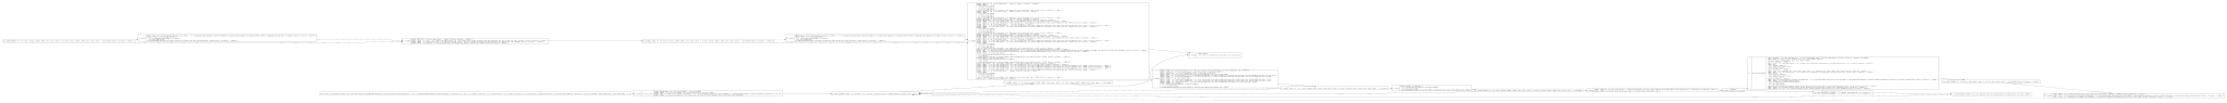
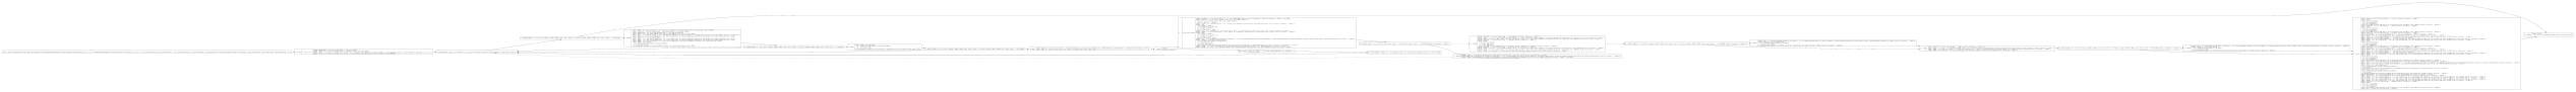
  digraph {
    fontname="IBM Plex Mono"
    rankdir=LR
    node [fontname="IBM Plex Mono" shape=record]
    edge [fontname="IBM Plex Mono"]
    n1 [label="{0\:\ 0x0000|MTH_ENTER_BLOCK\l|0x0000: NEW_INSTANCE  (r0 I:java.util.HashMap) =  java.util.HashMap \l0x0002: INVOKE  (r0 I:java.util.HashMap) java.util.HashMap.\<init\>():void type: DIRECT \l0x0005: IGET  (r1 I:java.util.List\<java.lang.String\>) = (r7 I:com.ghanapostgps.ghanapost.db.SpatialiteDBUtil) com.ghanapostgps.ghanapost.db.SpatialiteDBUtil.RegionsDB java.util.List \l0x0007: INVOKE  (r1 I:java.util.Iterator) = (r1 I:java.util.List) java.util.List.iterator():java.util.Iterator type: INTERFACE \l}"]
    n2 [label="{1\:\ 0x000b|0x000b: INVOKE  (r2 I:boolean) = (r1 I:java.util.Iterator) java.util.Iterator.hasNext():boolean type: INTERFACE \l}"]
    n3 [label="{2\:\ 0x000f|0x000f: IF  (r2 I:?[int, boolean, OBJECT, ARRAY, byte, short, char]) == (0 ?[int, boolean, OBJECT, ARRAY, byte, short, char])  \-\> B:22:0x0104 \l}"]
    n4 [label="{3\:\ 0x0011|0x0011: INVOKE  (r2 I:java.lang.Object) = (r1 I:java.util.Iterator) java.util.Iterator.next():java.lang.Object type: INTERFACE \l0x0015: CHECK_CAST  (r2 I:java.lang.String) = (java.lang.String) (r2 I:?[OBJECT, ARRAY]) \l0x0017: NEW_INSTANCE  (r3 I:java.lang.StringBuilder) =  java.lang.StringBuilder \l0x0019: INVOKE  (r3 I:java.lang.StringBuilder) java.lang.StringBuilder.\<init\>():void type: DIRECT \l0x001c: IGET  (r4 I:java.lang.String) = (r7 I:com.ghanapostgps.ghanapost.db.SpatialiteDBUtil) com.ghanapostgps.ghanapost.db.SpatialiteDBUtil.DB_PATH java.lang.String \l0x001e: INVOKE  (r3 I:java.lang.StringBuilder), (r4 I:java.lang.String) java.lang.StringBuilder.append(java.lang.String):java.lang.StringBuilder type: VIRTUAL \l0x0021: CONST_STR  (r4 I:java.lang.String) =  \"\/\" \l0x0023: INVOKE  (r3 I:java.lang.StringBuilder), (r4 I:java.lang.String) java.lang.StringBuilder.append(java.lang.String):java.lang.StringBuilder type: VIRTUAL \l0x0026: INVOKE  (r3 I:java.lang.StringBuilder), (r2 I:java.lang.String) java.lang.StringBuilder.append(java.lang.String):java.lang.StringBuilder type: VIRTUAL \l0x0029: INVOKE  (r3 I:java.lang.String) = (r3 I:java.lang.StringBuilder) java.lang.StringBuilder.toString():java.lang.String type: VIRTUAL \l0x002d: INVOKE  (r3 I:boolean) = \l  (r7 I:com.ghanapostgps.ghanapost.db.SpatialiteDBUtil)\l  (r3 I:java.lang.String)\l com.ghanapostgps.ghanapost.db.SpatialiteDBUtil.fileExist(java.lang.String):boolean type: VIRTUAL \l}"]
    n5 [label="{22\:\ 0x0104|0x0104: RETURN  \l  (r0 I:java.util.HashMap\<java.lang.String, java.lang.String\>)\l \l}"]
    n6 [label="{4\:\ 0x0031|0x0031: IF  (r3 I:?[int, boolean, OBJECT, ARRAY, byte, short, char]) == (0 ?[int, boolean, OBJECT, ARRAY, byte, short, char])  \-\> B:1:0x000b \l}"]
    n7 [label="{5\:\ 0x0033|0x0033: INVOKE  (r2 I:boolean) = \l  (r7 I:com.ghanapostgps.ghanapost.db.SpatialiteDBUtil)\l  (r2 I:java.lang.String)\l com.ghanapostgps.ghanapost.db.SpatialiteDBUtil.openDataBase(java.lang.String):boolean type: VIRTUAL \l}"]
    n8 [label="{6\:\ 0x0037|0x0037: IF  (r2 I:?[int, boolean, OBJECT, ARRAY, byte, short, char]) == (0 ?[int, boolean, OBJECT, ARRAY, byte, short, char])  \-\> B:1:0x000b \l}"]
    n9 [label="{7\:\ 0x0039|0x0039: CONST_STR  (r2 I:java.lang.String) =  \"SELECT PostCodeAsaase, District, Region FROM PostCodes WHERE MBRIntersects(MakePOINT(?,?), GeomFromText(PostCodeGeo)) LIMIT 0,1\" \l0x003b: CONST  (r3 I:?[int, float, short, byte, char]) = (2 ?[int, float, short, byte, char]) \l}"]
    n10 [label="{8\:\ 0x003c|SYNTHETIC\lSplitter:B:8:0x003c\l}"]
    n11 [label="{9\:\ ?|Splitter:B:8:0x003c\l|0x003c: NEW_ARRAY  (r3 I:java.lang.Object[]) = (r3 I:int A[IMMUTABLE_TYPE]) type: java.lang.Object[] A[Catch:\{ Exception \-\> 0x00fe \}, TRY_ENTER]\l0x003e: CONST  (r4 I:?[int, float, boolean, short, byte, char, OBJECT, ARRAY]) = \l  (0 ?[int, float, boolean, short, byte, char, OBJECT, ARRAY])\l A[Catch:\{ Exception \-\> 0x00fe \}]\l0x003f: INVOKE  (r5 I:java.lang.Double) = (r8 I:double) java.lang.Double.valueOf(double):java.lang.Double type: STATIC A[Catch:\{ Exception \-\> 0x00fe \}]\l0x0043: APUT  \l  (r3 I:?[OBJECT, ARRAY][])\l  (r4 I:?[int, short, byte, char])\l  (r5 I:?[OBJECT, ARRAY])\l A[Catch:\{ Exception \-\> 0x00fe \}]\l0x0045: CONST  (r4 I:?[boolean, int, float, short, byte, char]) = (1 ?[boolean, int, float, short, byte, char]) A[Catch:\{ Exception \-\> 0x00fe \}]\l0x0046: INVOKE  (r5 I:java.lang.Double) = (r10 I:double) java.lang.Double.valueOf(double):java.lang.Double type: STATIC A[Catch:\{ Exception \-\> 0x00fe \}]\l0x004a: APUT  \l  (r3 I:?[OBJECT, ARRAY][])\l  (r4 I:?[int, short, byte, char])\l  (r5 I:?[OBJECT, ARRAY])\l A[Catch:\{ Exception \-\> 0x00fe \}]\l0x004c: IGET  (r4 I:org.spatialite.database.SQLiteDatabase) = (r7 I:com.ghanapostgps.ghanapost.db.SpatialiteDBUtil) com.ghanapostgps.ghanapost.db.SpatialiteDBUtil.mDataBase org.spatialite.database.SQLiteDatabase A[Catch:\{ Exception \-\> 0x00fe \}]\l0x004e: INVOKE  (r2 I:android.database.Cursor) = \l  (r4 I:org.spatialite.database.SQLiteDatabase)\l  (r2 I:java.lang.String)\l  (r3 I:java.lang.Object[])\l org.spatialite.database.SQLiteDatabase.rawQuery(java.lang.String, java.lang.Object[]):android.database.Cursor type: VIRTUAL A[Catch:\{ Exception \-\> 0x00fe \}]\l0x0052: INVOKE  (r2 I:android.database.Cursor) android.database.Cursor.moveToFirst():boolean type: INTERFACE A[Catch:\{ Exception \-\> 0x00fe \}]\l0x0055: INVOKE  (r3 I:int) = (r2 I:android.database.Cursor) android.database.Cursor.getCount():int type: INTERFACE A[Catch:\{ Exception \-\> 0x00fe \}]\l}"]
    n12 [label="{20\:\ 0x00fe|ExcHandler: Exception null\lSplitter:B:8:0x003c\l|0x00fe: MOVE_EXCEPTION  (r2 I:?[OBJECT]) =  \l}"]
    n13 [label="{10\:\ 0x0059|0x0059: IF  (r3 I:?[int, byte, short, char]) \<= (0 ?[int, byte, short, char])  \-\> B:18:0x00f4 A[Catch:\{ Exception \-\> 0x00fe \}]\l}"]
    n14 [label="{21\:\ 0x00ff|0x00ff: INVOKE  (r2 I:java.lang.Exception) java.lang.Exception.printStackTrace():void type: VIRTUAL \l}"]
+   n15 [label="{11\:\ 0x005b|0x005b: CONST_STR  (r3 I:java.lang.String) =  \"PostCodeAsaase\" A[Catch:\{ Exception \-\> 0x00fe \}]\l0x005d: INVOKE  (r3 I:int) = (r2 I:android.database.Cursor), (r3 I:java.lang.String) android.database.Cursor.getColumnIndex(java.lang.String):int type: INTERFACE A[Catch:\{ Exception \-\> 0x00fe \}]\l0x0061: INVOKE  (r3 I:java.lang.String) = (r2 I:android.database.Cursor), (r3 I:int) android.database.Cursor.getString(int):java.lang.String type: INTERFACE A[Catch:\{ Exception \-\> 0x00fe \}]\l0x0065: CONST_STR  (r4 I:java.lang.String) =  \"PostCode\" A[Catch:\{ Exception \-\> 0x00fe \}]\l0x0067: INVOKE  \l  (r0 I:java.util.HashMap)\l  (r4 I:java.lang.Object)\l  (r3 I:java.lang.Object)\l java.util.HashMap.put(java.lang.Object, java.lang.Object):java.lang.Object type: VIRTUAL A[Catch:\{ Exception \-\> 0x00fe \}]\l0x006a: CONST_STR  (r4 I:java.lang.String) =  \"District\" A[Catch:\{ Exception \-\> 0x00fe \}]\l0x006c: INVOKE  (r4 I:int) = (r2 I:android.database.Cursor), (r4 I:java.lang.String) android.database.Cursor.getColumnIndex(java.lang.String):int type: INTERFACE A[Catch:\{ Exception \-\> 0x00fe \}]\l0x0070: INVOKE  (r4 I:java.lang.String) = (r2 I:android.database.Cursor), (r4 I:int) android.database.Cursor.getString(int):java.lang.String type: INTERFACE A[Catch:\{ Exception \-\> 0x00fe \}]\l0x0074: INVOKE  (r5 I:boolean) = (r4 I:java.lang.String) java.lang.String.isEmpty():boolean type: VIRTUAL A[Catch:\{ Exception \-\> 0x00fe \}]\l}"]
    n16 [label="{18\:\ 0x00f4|0x00f4: INVOKE  (r2 I:android.database.Cursor) android.database.Cursor.close():void type: INTERFACE A[Catch:\{ Exception \-\> 0x00fe \}]\l0x00f7: IGET  (r2 I:org.spatialite.database.SQLiteDatabase) = (r7 I:com.ghanapostgps.ghanapost.db.SpatialiteDBUtil) com.ghanapostgps.ghanapost.db.SpatialiteDBUtil.mDataBase org.spatialite.database.SQLiteDatabase A[Catch:\{ Exception \-\> 0x00fe \}]\l0x00f9: INVOKE  (r2 I:org.spatialite.database.SQLiteDatabase) org.spatialite.database.SQLiteDatabase.close():void type: VIRTUAL A[Catch:\{ Exception \-\> 0x00fe \}, TRY_LEAVE]\l}"]
    n17 [label="{12\:\ 0x0078|0x0078: IF  (r5 I:?[int, boolean, OBJECT, ARRAY, byte, short, char]) != (0 ?[int, boolean, OBJECT, ARRAY, byte, short, char])  \-\> B:14:0x0080 A[Catch:\{ Exception \-\> 0x00fe \}]\l}"]
    n18 [label="{13\:\ 0x007a|0x007a: IGET  (r5 I:com.ghanapostgps.ghanapost.util.AESenc) = (r7 I:com.ghanapostgps.ghanapost.db.SpatialiteDBUtil) com.ghanapostgps.ghanapost.db.SpatialiteDBUtil.aeSenc com.ghanapostgps.ghanapost.util.AESenc A[Catch:\{ Exception \-\> 0x00fe \}]\l0x007c: INVOKE  (r4 I:java.lang.String) = \l  (r5 I:com.ghanapostgps.ghanapost.util.AESenc)\l  (r4 I:java.lang.String)\l com.ghanapostgps.ghanapost.util.AESenc.decrypt(java.lang.String):java.lang.String type: VIRTUAL A[Catch:\{ Exception \-\> 0x00fe \}]\l}"]
    n19 [label="{14\:\ 0x0080|0x0080: CONST_STR  (r5 I:java.lang.String) =  \"Region\" A[Catch:\{ Exception \-\> 0x00fe \}]\l0x0082: INVOKE  (r5 I:int) = (r2 I:android.database.Cursor), (r5 I:java.lang.String) android.database.Cursor.getColumnIndex(java.lang.String):int type: INTERFACE A[Catch:\{ Exception \-\> 0x00fe \}]\l0x0086: INVOKE  (r5 I:java.lang.String) = (r2 I:android.database.Cursor), (r5 I:int) android.database.Cursor.getString(int):java.lang.String type: INTERFACE A[Catch:\{ Exception \-\> 0x00fe \}]\l0x008a: INVOKE  (r6 I:boolean) = (r5 I:java.lang.String) java.lang.String.isEmpty():boolean type: VIRTUAL A[Catch:\{ Exception \-\> 0x00fe \}]\l}"]
    n20 [label="{15\:\ 0x008e|0x008e: IF  (r6 I:?[int, boolean, OBJECT, ARRAY, byte, short, char]) != (0 ?[int, boolean, OBJECT, ARRAY, byte, short, char])  \-\> B:17:0x0096 A[Catch:\{ Exception \-\> 0x00fe \}]\l}"]
    n21 [label="{16\:\ 0x0090|0x0090: IGET  (r6 I:com.ghanapostgps.ghanapost.util.AESenc) = (r7 I:com.ghanapostgps.ghanapost.db.SpatialiteDBUtil) com.ghanapostgps.ghanapost.db.SpatialiteDBUtil.aeSenc com.ghanapostgps.ghanapost.util.AESenc A[Catch:\{ Exception \-\> 0x00fe \}]\l0x0092: INVOKE  (r5 I:java.lang.String) = \l  (r6 I:com.ghanapostgps.ghanapost.util.AESenc)\l  (r5 I:java.lang.String)\l com.ghanapostgps.ghanapost.util.AESenc.decrypt(java.lang.String):java.lang.String type: VIRTUAL A[Catch:\{ Exception \-\> 0x00fe \}]\l}"]
    n22 [label="{17\:\ 0x0096|0x0096: CONST_STR  (r6 I:java.lang.String) =  \"District\" A[Catch:\{ Exception \-\> 0x00fe \}]\l0x0098: INVOKE  \l  (r0 I:java.util.HashMap)\l  (r6 I:java.lang.Object)\l  (r4 I:java.lang.Object)\l java.util.HashMap.put(java.lang.Object, java.lang.Object):java.lang.Object type: VIRTUAL A[Catch:\{ Exception \-\> 0x00fe \}]\l0x009b: CONST_STR  (r4 I:java.lang.String) =  \"Region\" A[Catch:\{ Exception \-\> 0x00fe \}]\l0x009d: INVOKE  \l  (r0 I:java.util.HashMap)\l  (r4 I:java.lang.Object)\l  (r5 I:java.lang.Object)\l java.util.HashMap.put(java.lang.Object, java.lang.Object):java.lang.Object type: VIRTUAL A[Catch:\{ Exception \-\> 0x00fe \}]\l0x00a0: CONST_STR  (r4 I:java.lang.String) =  \"Latitude\" A[Catch:\{ Exception \-\> 0x00fe \}]\l0x00a2: NEW_INSTANCE  (r5 I:java.lang.StringBuilder) =  java.lang.StringBuilder A[Catch:\{ Exception \-\> 0x00fe \}]\l0x00a4: INVOKE  (r5 I:java.lang.StringBuilder) java.lang.StringBuilder.\<init\>():void type: DIRECT A[Catch:\{ Exception \-\> 0x00fe \}]\l0x00a7: INVOKE  (r5 I:java.lang.StringBuilder), (r8 I:double) java.lang.StringBuilder.append(double):java.lang.StringBuilder type: VIRTUAL A[Catch:\{ Exception \-\> 0x00fe \}]\l0x00aa: CONST_STR  (r6 I:java.lang.String) =  \"\" A[Catch:\{ Exception \-\> 0x00fe \}]\l0x00ac: INVOKE  (r5 I:java.lang.StringBuilder), (r6 I:java.lang.String) java.lang.StringBuilder.append(java.lang.String):java.lang.StringBuilder type: VIRTUAL A[Catch:\{ Exception \-\> 0x00fe \}]\l0x00af: INVOKE  (r5 I:java.lang.String) = (r5 I:java.lang.StringBuilder) java.lang.StringBuilder.toString():java.lang.String type: VIRTUAL A[Catch:\{ Exception \-\> 0x00fe \}]\l0x00b3: INVOKE  \l  (r0 I:java.util.HashMap)\l  (r4 I:java.lang.Object)\l  (r5 I:java.lang.Object)\l java.util.HashMap.put(java.lang.Object, java.lang.Object):java.lang.Object type: VIRTUAL A[Catch:\{ Exception \-\> 0x00fe \}]\l0x00b6: CONST_STR  (r4 I:java.lang.String) =  \"Longitude\" A[Catch:\{ Exception \-\> 0x00fe \}]\l0x00b8: NEW_INSTANCE  (r5 I:java.lang.StringBuilder) =  java.lang.StringBuilder A[Catch:\{ Exception \-\> 0x00fe \}]\l0x00ba: INVOKE  (r5 I:java.lang.StringBuilder) java.lang.StringBuilder.\<init\>():void type: DIRECT A[Catch:\{ Exception \-\> 0x00fe \}]\l0x00bd: INVOKE  (r5 I:java.lang.StringBuilder), (r10 I:double) java.lang.StringBuilder.append(double):java.lang.StringBuilder type: VIRTUAL A[Catch:\{ Exception \-\> 0x00fe \}]\l0x00c0: CONST_STR  (r6 I:java.lang.String) =  \"\" A[Catch:\{ Exception \-\> 0x00fe \}]\l0x00c2: INVOKE  (r5 I:java.lang.StringBuilder), (r6 I:java.lang.String) java.lang.StringBuilder.append(java.lang.String):java.lang.StringBuilder type: VIRTUAL A[Catch:\{ Exception \-\> 0x00fe \}]\l0x00c5: INVOKE  (r5 I:java.lang.String) = (r5 I:java.lang.StringBuilder) java.lang.StringBuilder.toString():java.lang.String type: VIRTUAL A[Catch:\{ Exception \-\> 0x00fe \}]\l0x00c9: INVOKE  \l  (r0 I:java.util.HashMap)\l  (r4 I:java.lang.Object)\l  (r5 I:java.lang.Object)\l java.util.HashMap.put(java.lang.Object, java.lang.Object):java.lang.Object type: VIRTUAL A[Catch:\{ Exception \-\> 0x00fe \}]\l0x00cc: INVOKE  (r2 I:android.database.Cursor) android.database.Cursor.close():void type: INTERFACE A[Catch:\{ Exception \-\> 0x00fe \}]\l0x00cf: IGET  (r2 I:org.spatialite.database.SQLiteDatabase) = (r7 I:com.ghanapostgps.ghanapost.db.SpatialiteDBUtil) com.ghanapostgps.ghanapost.db.SpatialiteDBUtil.mDataBase org.spatialite.database.SQLiteDatabase A[Catch:\{ Exception \-\> 0x00fe \}]\l0x00d1: INVOKE  (r2 I:org.spatialite.database.SQLiteDatabase) org.spatialite.database.SQLiteDatabase.close():void type: VIRTUAL A[Catch:\{ Exception \-\> 0x00fe \}]\l0x00d4: INVOKE  (r2 I:java.lang.String) = \l  (r7 I:com.ghanapostgps.ghanapost.db.SpatialiteDBUtil)\l  (r8 I:double)\l com.ghanapostgps.ghanapost.db.SpatialiteDBUtil.getLatAltName(double):java.lang.String type: VIRTUAL A[Catch:\{ Exception \-\> 0x00fe \}]\l0x00d8: INVOKE  (r4 I:java.lang.String) = \l  (r7 I:com.ghanapostgps.ghanapost.db.SpatialiteDBUtil)\l  (r10 I:double)\l com.ghanapostgps.ghanapost.db.SpatialiteDBUtil.getLonAltName(double):java.lang.String type: VIRTUAL A[Catch:\{ Exception \-\> 0x00fe \}]\l0x00dc: NEW_INSTANCE  (r5 I:java.lang.StringBuilder) =  java.lang.StringBuilder A[Catch:\{ Exception \-\> 0x00fe \}]\l0x00de: INVOKE  (r5 I:java.lang.StringBuilder) java.lang.StringBuilder.\<init\>():void type: DIRECT A[Catch:\{ Exception \-\> 0x00fe \}]\l0x00e1: INVOKE  (r5 I:java.lang.StringBuilder), (r3 I:java.lang.String) java.lang.StringBuilder.append(java.lang.String):java.lang.StringBuilder type: VIRTUAL A[Catch:\{ Exception \-\> 0x00fe \}]\l0x00e4: INVOKE  (r5 I:java.lang.StringBuilder), (r4 I:java.lang.String) java.lang.StringBuilder.append(java.lang.String):java.lang.StringBuilder type: VIRTUAL A[Catch:\{ Exception \-\> 0x00fe \}]\l0x00e7: INVOKE  (r5 I:java.lang.StringBuilder), (r2 I:java.lang.String) java.lang.StringBuilder.append(java.lang.String):java.lang.StringBuilder type: VIRTUAL A[Catch:\{ Exception \-\> 0x00fe \}]\l0x00ea: INVOKE  (r2 I:java.lang.String) = (r5 I:java.lang.StringBuilder) java.lang.StringBuilder.toString():java.lang.String type: VIRTUAL A[Catch:\{ Exception \-\> 0x00fe \}]\l0x00ee: CONST_STR  (r3 I:java.lang.String) =  \"GPSName\" A[Catch:\{ Exception \-\> 0x00fe \}]\l0x00f0: INVOKE  \l  (r0 I:java.util.HashMap)\l  (r3 I:java.lang.Object)\l  (r2 I:java.lang.Object)\l java.util.HashMap.put(java.lang.Object, java.lang.Object):java.lang.Object type: VIRTUAL A[Catch:\{ Exception \-\> 0x00fe \}]\l0x00f3: GOTO  \-\> 0x0104 A[Catch:\{ Exception \-\> 0x00fe \}]\l}"]
    n23 [label="{public java.util.HashMap\<java.lang.String, java.lang.String\> com.ghanapostgps.ghanapost.db.SpatialiteDBUtil.getLocationByGPS((r7 'this' I:com.ghanapostgps.ghanapost.db.SpatialiteDBUtil A[IMMUTABLE_TYPE, THIS]), (r8 I:double A[IMMUTABLE_TYPE, METHOD_ARGUMENT]), (r10 I:double A[IMMUTABLE_TYPE, METHOD_ARGUMENT]))  | Annotation[SYSTEM, dalvik.annotation.Signature, \{value=[(DD), Ljava\/util\/HashMap\<, Ljava\/lang\/String;, Ljava\/lang\/String;, \>;]\}]\l}"]
    n1 -> n2
    n2 -> n3
    n3 -> n4 [style=dashed]
    n3 -> n5
    n4 -> n6
    n6 -> n2
    n6 -> n7 [style=dashed]
    n7 -> n8
    n8 -> n2
    n8 -> n9 [style=dashed]
    n9 -> n10
    n10 -> n11 [style=dashed]
    n10 -> n12
    n11 -> n13
    n12 -> n14
+   n13 -> n15 [style=dashed]
    n13 -> n16
    n14 -> n2
+   n15 -> n17
    n16 -> n2 [style=dashed]
    n17 -> n18 [style=dashed]
    n17 -> n19
    n18 -> n19
    n19 -> n20
    n20 -> n21 [style=dashed]
    n20 -> n22
    n21 -> n22
    n22 -> n5
    n23 -> n1
  }
